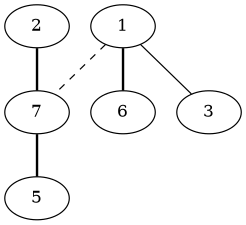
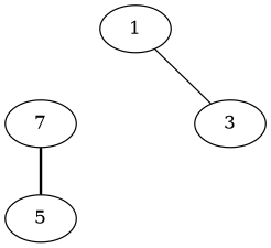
  graph {
    code="2,4,4,1"
    edge [style=bold]
    n1 [label=1]
    n2 [label=7]
-   n3 [label=6]
    n4 [label=3]
    n5 [label=5]
-   n6 [label=2]
-   n1 -- n2 [style=dashed]
-   n1 -- n3
    n1 -- n4 [style=solid]
    n2 -- n5
-   n6 -- n2
  }
